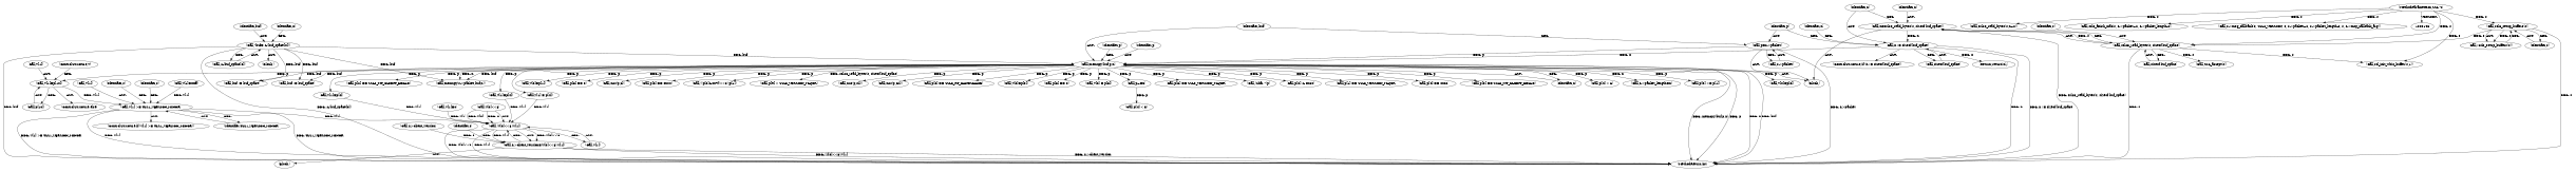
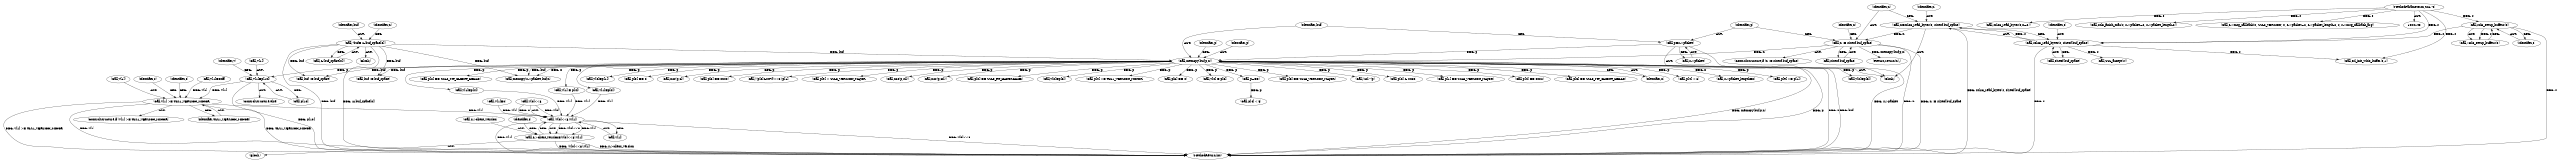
  digraph {
    n1 [label="(Call,v[1]=p[10])"]
    n2 [label="(Call,v[1] >= TLS1_VERSION_MINOR)"]
    n3 [label="(MethodReturn,int)"]
    n4 [label="(Call,p[10])"]
    n5 [label="(ControlStructure,else)"]
    n6 [label="(Call,(v[0]<<8)|v[1])"]
    n7 [label="(ControlStructure,if (v[1] >= TLS1_VERSION_MINOR))"]
    n8 [label="(Identifier,TLS1_VERSION_MINOR)"]
    n9 [label="(Call,memcpy(buf,p,n))"]
    n10 [label="(Call,v[0]=p[3])"]
    n11 [label="(Call,p[2] == SSL2_MT_CLIENT_HELLO)"]
    n12 [label="(Call,v[1] = p[4])"]
    n13 [label="(Call,buf != buf_space)"]
    n14 [label="(Block,)"]
    n15 [label="(Call,v[0]=p[1])"]
    n16 [label="(Call,p[3] == 0)"]
    n17 [label="(Call,n2s(p,cl))"]
    n18 [label="(Call,p[3] == 0x00)"]
    n19 [label="(Call,v[1]=p[4])"]
    n20 [label="(Call,((p[0]&0x7f)<<8)|p[1])"]
    n21 [label="(Call,p[9] > SSL3_VERSION_MAJOR)"]
    n22 [label="(Call,n2s(p,sil))"]
    n23 [label="(Call,n2s(p,csl))"]
    n24 [label="(Call,p[0] == SSL3_RT_HANDSHAKE)"]
    n25 [label="(Call,v[0]=p[3])"]
+   n26 [label="(Call,p[4] >= TLS1_VERSION_MINOR)"]
    n27 [label="(Call,p[3] == 0)"]
    n28 [label="(Call,v[0] = p[3])"]
    n29 [label="(Call,p+=5)"]
    n30 [label="(Call,p[3] == SSL3_VERSION_MAJOR)"]
-   n31 [label="(Call,(char *)p)"]
+   n31 [label="(Call,(csl *)p)"]
    n32 [label="(Call,p[0] & 0x80)"]
    n33 [label="(Call,p[1] == SSL3_VERSION_MAJOR)"]
    n34 [label="(Call,p[4] == 0x02)"]
    n35 [label="(Call,p[5] == SSL3_MT_CLIENT_HELLO)"]
    n36 [label="(Identifier,n)"]
    n37 [label="(Call,v[1]=p[4])"]
    n38 [label="(Call,memcpy(s->packet,buf,n))"]
    n39 [label="(Call,p[4] < 6)"]
    n40 [label="(Call,s->packet_length=n)"]
    n41 [label="(Call,buf != buf_space)"]
    n42 [label="(Call,p[9] >= p[1])"]
    n43 [label="(Call,p[4] < 5)"]
    n44 [label="(Call,*buf= &(buf_space[0]))"]
    n45 [label="(Call,&(buf_space[0]))"]
    n46 [label="(Block,)"]
    n47 [label="(Call,p=s->packet)"]
    n48 [label="(Call,s->packet)"]
    n49 [label="(Call,n != sizeof buf_space)"]
    n50 [label="(ControlStructure,if (n != sizeof buf_space))"]
    n51 [label="(Call,sizeof buf_space)"]
    n52 [label="(Return,return(n);)"]
    n53 [label="(Call,n=ssl23_read_bytes(s, sizeof buf_space))"]
    n54 [label="(Call,ssl23_read_bytes(s, sizeof buf_space))"]
    n55 [label="(Call,SSL_accept(s))"]
    n56 [label="(Call,ssl_init_wbio_buffer(s,1))"]
    n57 [label="(Call,sizeof buf_space)"]
    n58 [label="(Call,ssl23_read_bytes(s,n+2))"]
    n59 [label="(Call,ssl3_setup_buffers(s))"]
    n60 [label="(Identifier,s)"]
    n61 [label="(Call,!csl3_setup_buffers(s))"]
    n62 [label="(MethodParameterIn,SSL *s)"]
    n63 [label="(Call,ssl3_finish_mac(s, s->packet+2, s->packet_length-2))"]
    n64 [label="(Call,s->msg_callback(0, SSL2_VERSION, 0, s->packet+2, s->packet_length-2, s, s->msg_callback_arg))"]
    1000143
    n66 [label="(Call,s->client_version=(v[0]<<8)|v[1])"]
    n67 [label="(Call,v[1])"]
    n68 [label="(Block,)"]
    n69 [label="(Identifier,p)"]
    n70 [label="(Identifier,buf)"]
    n71 [label="(Identifier,buf)"]
    n72 [label="(Call,v[0]<<8)"]
    n73 [label="(Identifier,p)"]
    n74 [label="(Call,v[1])"]
    n75 [label="(Identifier,n)"]
-   n76 [label="(ControlStructure,v)"]
+   n76 [label="(Identifier,v)"]
    n77 [label="(Call,s->client_version)"]
    n78 [label="(Call,v[1]=0)"]
    n79 [label="(Call,v[1])"]
    n80 [label="(Identifier,p)"]
    n81 [label="(Identifier,n)"]
    n82 [label="(Identifier,n)"]
    n83 [label="(Identifier,n)"]
    n84 [label="(Identifier,s)"]
    n85 [label="(Identifier,s)"]
    n86 [label="(Identifier,s)"]
    n87 [label="(Identifier,s)"]
    n88 [label="(Call,v[1]=0xff)"]
    n1 -> n2 [label="DDG: v[1]"]
+   n1 -> n3 [label="DDG: p[10]"]
    n1 -> n4 [label="CFG: "]
    n1 -> n5 [label="AST: "]
    n2 -> n3 [label="DDG: TLS1_VERSION_MINOR"]
    n2 -> n3 [label="DDG: v[1] >= TLS1_VERSION_MINOR"]
    n2 -> n3 [label="DDG: v[1]"]
    n2 -> n6 [label="DDG: v[1]"]
    n2 -> n7 [label="AST: "]
    n2 -> n8 [label="CFG: "]
    n4 -> n1 [label="AST: "]
    n6 -> n3 [label="DDG: v[1]"]
    n6 -> n3 [label="DDG: v[0]<<8"]
    n6 -> n66 [label="AST: "]
    n6 -> n66 [label="DDG: v[0]<<8"]
    n6 -> n66 [label="DDG: v[1]"]
    n6 -> n67 [label="CFG: "]
    n8 -> n2 [label="AST: "]
    n9 -> n1 [label="DDG: p"]
    n9 -> n3 [label="DDG: n"]
    n9 -> n3 [label="DDG: buf"]
    n9 -> n3 [label="DDG: memcpy(buf,p,n)"]
    n9 -> n3 [label="DDG: p"]
    n9 -> n10 [label="DDG: p"]
    n9 -> n11 [label="DDG: p"]
    n9 -> n12 [label="DDG: p"]
    n9 -> n13 [label="DDG: buf"]
    n9 -> n14 [label="AST: "]
    n9 -> n15 [label="DDG: p"]
    n9 -> n16 [label="DDG: p"]
-   n9 -> n17 [label="DDG: p"]
+   n9 -> n17 [label="CFG: p"]
    n9 -> n18 [label="DDG: p"]
    n9 -> n19 [label="DDG: p"]
    n9 -> n20 [label="DDG: p"]
-   n9 -> n21 [label="DDG: ssl23_read_bytes(s, sizeof buf_space)"]
+   n9 -> n21 [label="DDG: p"]
    n9 -> n22 [label="DDG: p"]
    n9 -> n23 [label="DDG: p"]
    n9 -> n24 [label="DDG: p"]
    n9 -> n25 [label="DDG: p"]
+   n9 -> n26 [label="DDG: p"]
    n9 -> n27 [label="DDG: p"]
    n9 -> n28 [label="DDG: p"]
    n9 -> n29 [label="DDG: p"]
    n9 -> n30 [label="DDG: p"]
    n9 -> n31 [label="DDG: p"]
    n9 -> n32 [label="DDG: p"]
    n9 -> n33 [label="DDG: p"]
    n9 -> n34 [label="DDG: p"]
    n9 -> n35 [label="DDG: p"]
    n9 -> n36 [label="CFG: "]
    n9 -> n37 [label="DDG: p"]
    n9 -> n38 [label="DDG: buf"]
    n9 -> n38 [label="DDG: n"]
    n9 -> n39 [label="DDG: p"]
    n9 -> n40 [label="DDG: n"]
    n9 -> n41 [label="DDG: buf"]
    n9 -> n42 [label="DDG: p"]
    n12 -> n6 [label="DDG: v[1]"]
    n19 -> n6 [label="DDG: v[1]"]
    n29 -> n43 [label="DDG: p"]
    n36 -> n9 [label="AST: "]
    n37 -> n6 [label="DDG: v[1]"]
    n44 -> n3 [label="DDG: buf"]
    n44 -> n3 [label="DDG: &(buf_space[0])"]
    n44 -> n9 [label="DDG: buf"]
    n44 -> n13 [label="DDG: buf"]
    n44 -> n38 [label="DDG: buf"]
    n44 -> n41 [label="DDG: buf"]
    n44 -> n45 [label="CFG: "]
    n44 -> n46 [label="AST: "]
    n45 -> n44 [label="AST: "]
    n47 -> n3 [label="DDG: s->packet"]
    n47 -> n9 [label="DDG: p"]
    n47 -> n14 [label="AST: "]
    n47 -> n48 [label="CFG: "]
    n48 -> n47 [label="AST: "]
    n49 -> n3 [label="DDG: n"]
    n49 -> n3 [label="DDG: n != sizeof buf_space"]
    n49 -> n9 [label="DDG: n"]
    n49 -> n50 [label="AST: "]
    n49 -> n51 [label="CFG: "]
-   n49 -> n52 [label="DDG: n"]
+   n49 -> n52 [label="DDG: memcpy(buf,p,n)"]
    n51 -> n49 [label="AST: "]
    n53 -> n3 [label="DDG: ssl23_read_bytes(s, sizeof buf_space)"]
    n53 -> n14 [label="AST: "]
    n53 -> n49 [label="DDG: n"]
    n53 -> n54 [label="CFG: "]
    n54 -> n3 [label="DDG: s"]
    n54 -> n53 [label="AST: "]
    n54 -> n53 [label="DDG: s"]
    n54 -> n55 [label="DDG: s"]
    n54 -> n56 [label="DDG: s"]
    n54 -> n57 [label="CFG: "]
    n57 -> n54 [label="AST: "]
    n59 -> n3 [label="DDG: s"]
    n59 -> n54 [label="DDG: s"]
    n59 -> n60 [label="CFG: "]
    n59 -> n61 [label="AST: "]
    n59 -> n61 [label="DDG: s"]
    n60 -> n59 [label="AST: "]
    n61 -> n59 [label="CFG: "]
    n62 -> n54 [label="DDG: s"]
    n62 -> n56 [label="DDG: s"]
    n62 -> n58 [label="DDG: s"]
    n62 -> n59 [label="DDG: s"]
    n62 -> n63 [label="DDG: s"]
    n62 -> n64 [label="DDG: s"]
-   n62 -> 1000143 [label="VERSION: "]
+   n62 -> 1000143 [label="AST: "]
    n66 -> n3 [label="DDG: (v[0]<<8)|v[1]"]
    n66 -> n3 [label="DDG: s->client_version"]
    n66 -> n6 [label="CFG: "]
    n66 -> n68 [label="AST: "]
    n67 -> n6 [label="AST: "]
    n69 -> n47 [label="AST: "]
    n69 -> n49 [label="CFG: "]
    n70 -> n9 [label="AST: "]
    n70 -> n47 [label="CFG: "]
    n71 -> n44 [label="AST: "]
    n72 -> n6 [label="AST: "]
    n72 -> n6 [label="DDG: v[0]"]
    n72 -> n6 [label="DDG: 8"]
    n73 -> n9 [label="CFG: "]
    n74 -> n1 [label="AST: "]
    n75 -> n49 [label="CFG: "]
    n76 -> n1 [label="CFG: "]
-   n77 -> n66 [label="DDG: s"]
+   n77 -> n66 [label="AST: "]
    n78 -> n6 [label="DDG: v[1]"]
    n79 -> n2 [label="AST: "]
    n80 -> n9 [label="AST: "]
    n81 -> n49 [label="AST: "]
    n81 -> n53 [label="CFG: "]
    n82 -> n44 [label="CFG: "]
    n83 -> n53 [label="AST: "]
    n84 -> n2 [label="CFG: "]
    n85 -> n66 [label="CFG: "]
    n86 -> n2 [label="CFG: "]
    n87 -> n54 [label="AST: "]
    n88 -> n2 [label="DDG: v[1]"]
  }
